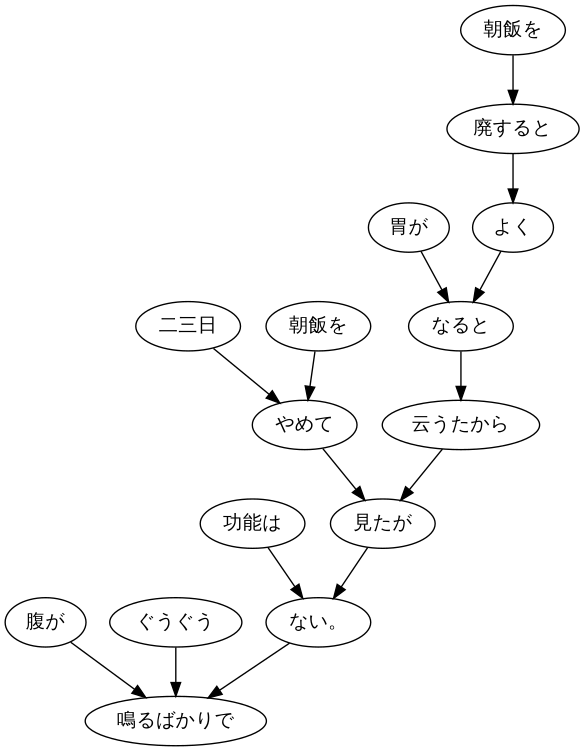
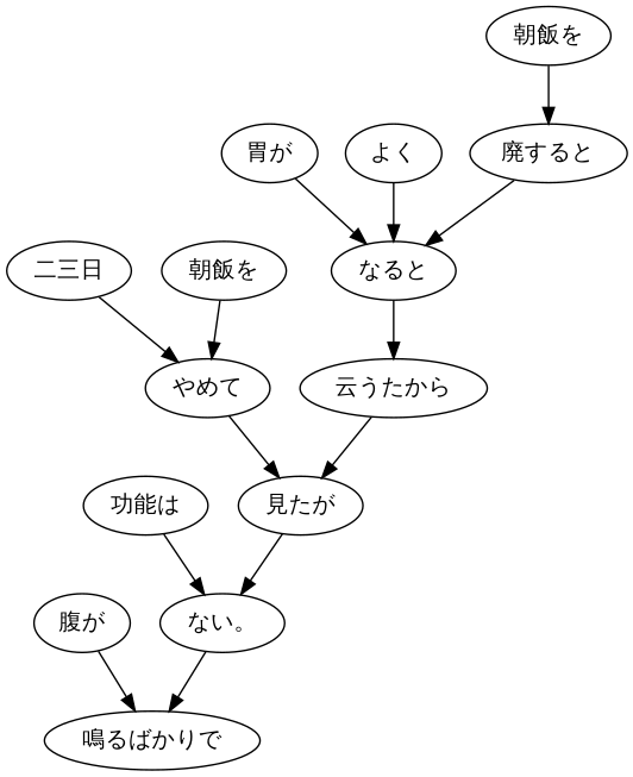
  digraph {
    n1 [label="廃すると"]
    n2 [label="なると"]
    n3 [label="朝飯を"]
    n4 [label="云うたから"]
    n5 [label="胃が"]
    n6 [label="よく"]
    n7 [label="見たが"]
    n8 [label="ない。"]
    n9 [label="二三日"]
    n10 [label="やめて"]
    n11 [label="朝飯を"]
    n12 [label="鳴るばかりで"]
    n13 [label="腹が"]
-   n14 [label="ぐうぐう"]
    n15 [label="功能は"]
-   n1 -> n6
+   n1 -> n2
    n2 -> n4
    n3 -> n1
    n4 -> n7
    n5 -> n2
    n6 -> n2
    n7 -> n8
    n8 -> n12
    n9 -> n10
    n10 -> n7
    n11 -> n10
    n13 -> n12
-   n14 -> n12
    n15 -> n8
  }
